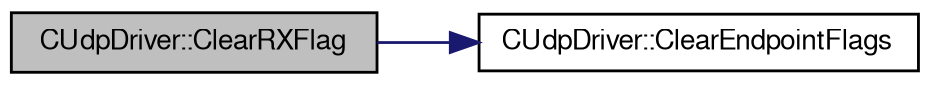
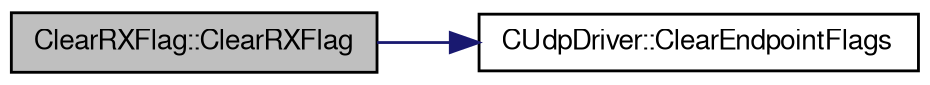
  digraph {
    rankdir=LR
    node [color=black fontname=FreeSans fontsize=10 shape=record]
-   n1 [fillcolor=grey75 fontcolor=black height=0.2 label="CUdpDriver::ClearRXFlag" style=filled width=0.4]
+   n1 [fillcolor=grey75 fontcolor=black height=0.2 label="ClearRXFlag::ClearRXFlag" style=filled width=0.4]
    n2 [height=0.2 label="CUdpDriver::ClearEndpointFlags" width=0.4]
    n1 -> n2 [color=midnightblue fontname=FreeSans fontsize=10 labelfontname=FreeSans labelfontsize=10 style=solid]
  }
